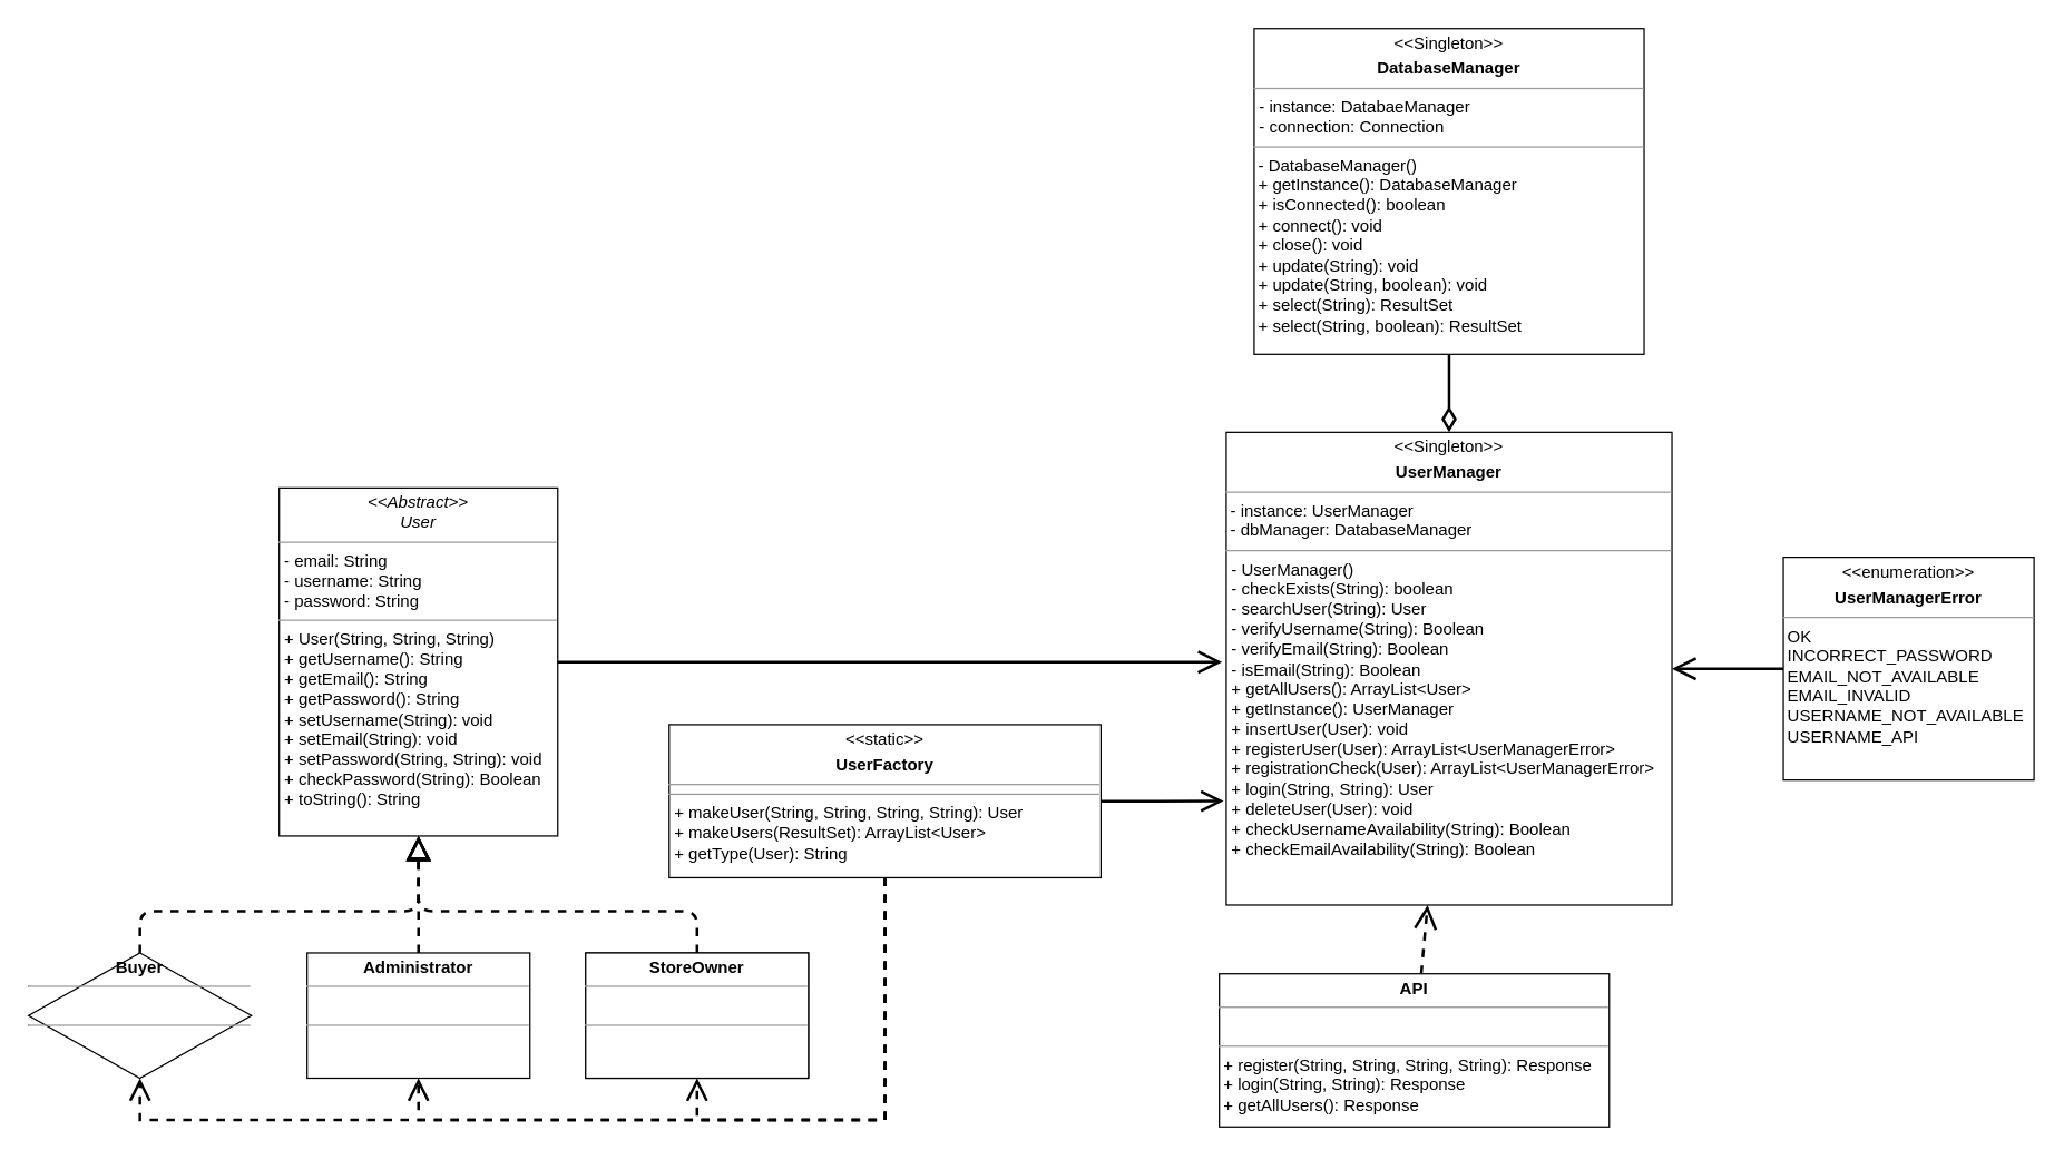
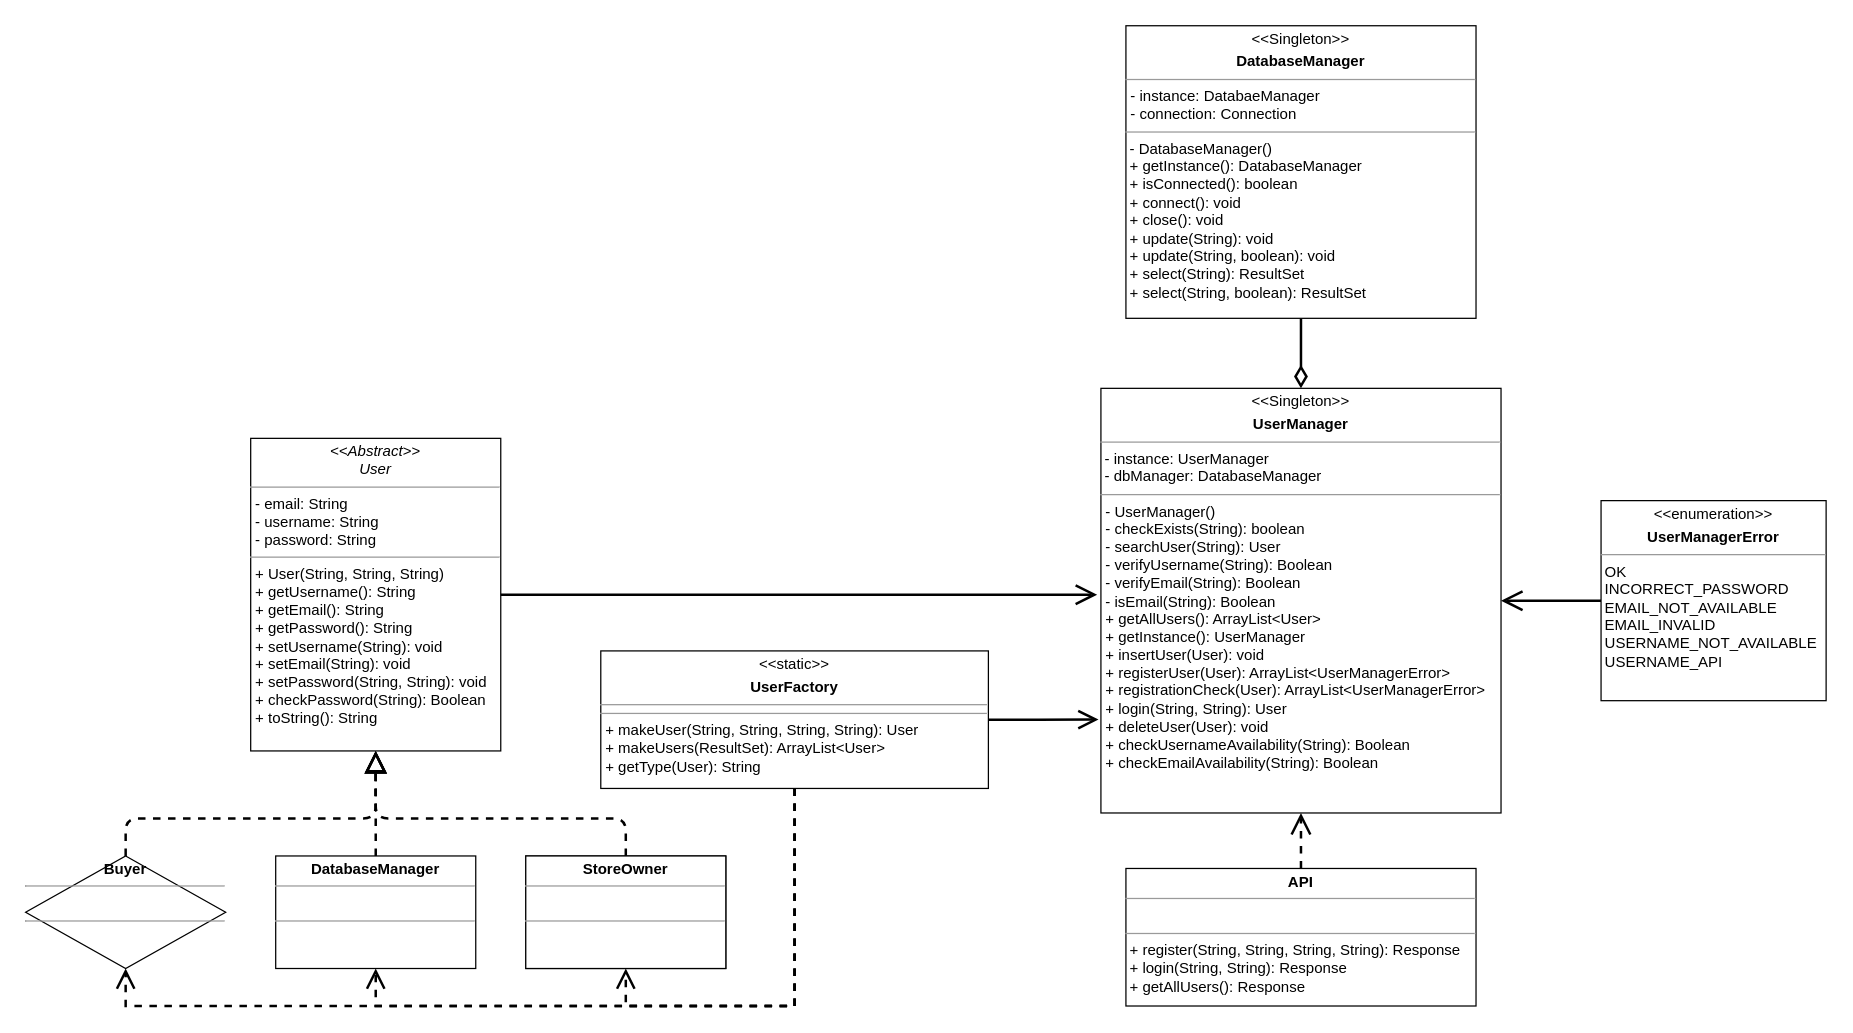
  <mxCell id="0" />
  <mxCell id="1" parent="0" />
  <mxCell id="2" value="&lt;p style=&quot;margin: 0px ; margin-top: 4px ; text-align: center&quot;&gt;&lt;i&gt;&amp;lt;&amp;lt;Abstract&amp;gt;&amp;gt;&lt;/i&gt;&lt;br&gt;&lt;i&gt;User&lt;/i&gt;&lt;/p&gt;&lt;hr size=&quot;1&quot;&gt;&lt;p style=&quot;margin: 0px ; margin-left: 4px&quot;&gt;- email: String&lt;br&gt;- username: String&lt;/p&gt;&lt;p style=&quot;margin: 0px ; margin-left: 4px&quot;&gt;- password: String&lt;br&gt;&lt;/p&gt;&lt;hr size=&quot;1&quot;&gt;&lt;p style=&quot;margin: 0px ; margin-left: 4px&quot;&gt;+ User(String, String, String)&lt;br&gt;&lt;/p&gt;&lt;p style=&quot;margin: 0px ; margin-left: 4px&quot;&gt;+ getUsername(): String&lt;br&gt;+ getEmail(): String&lt;/p&gt;&lt;p style=&quot;margin: 0px ; margin-left: 4px&quot;&gt;+ getPassword(): String&lt;br&gt;&lt;/p&gt;&lt;p style=&quot;margin: 0px ; margin-left: 4px&quot;&gt;+ setUsername(String): void&lt;/p&gt;&lt;p style=&quot;margin: 0px ; margin-left: 4px&quot;&gt;+ setEmail(String): void&lt;br&gt;&lt;/p&gt;&lt;p style=&quot;margin: 0px ; margin-left: 4px&quot;&gt;+ setPassword(String, String): void&lt;/p&gt;&lt;p style=&quot;margin: 0px ; margin-left: 4px&quot;&gt;+ checkPassword(String): Boolean&lt;/p&gt;&lt;p style=&quot;margin: 0px ; margin-left: 4px&quot;&gt;+ toString(): String&lt;br&gt;&lt;/p&gt;" style="verticalAlign=top;align=left;overflow=fill;fontSize=12;fontFamily=Helvetica;html=1;" parent="1" vertex="1"><mxGeometry y="350" width="200" height="250" as="geometry" x="200" /></mxCell>
  <mxCell id="3" value="&lt;p style=&quot;margin: 0px ; margin-top: 4px ; text-align: center&quot;&gt;&lt;b&gt;Buyer&lt;/b&gt;&lt;/p&gt;&lt;hr size=&quot;1&quot;&gt;&lt;p style=&quot;margin: 0px ; margin-left: 4px&quot;&gt;&lt;br&gt;&lt;/p&gt;&lt;hr size=&quot;1&quot;&gt;&lt;p style=&quot;margin: 0px ; margin-left: 4px&quot;&gt;&lt;br&gt;&lt;/p&gt;" style="rhombus;verticalAlign=top;align=left;overflow=fill;fontSize=12;fontFamily=Helvetica;html=1;" parent="1" vertex="1"><mxGeometry x="20" y="684" width="160" height="90" as="geometry" /></mxCell>
  <mxCell id="4" value="&lt;p style=&quot;margin: 0px ; margin-top: 4px ; text-align: center&quot;&gt;&lt;b&gt;StoreOwner&lt;/b&gt;&lt;br&gt;&lt;/p&gt;&lt;hr size=&quot;1&quot;&gt;&lt;p style=&quot;margin: 0px ; margin-left: 4px&quot;&gt;&lt;br&gt;&lt;/p&gt;&lt;hr size=&quot;1&quot;&gt;&lt;p style=&quot;margin: 0px ; margin-left: 4px&quot;&gt;&lt;br&gt;&lt;/p&gt;" style="verticalAlign=top;align=left;overflow=fill;fontSize=12;fontFamily=Helvetica;html=1;" parent="1" vertex="1"><mxGeometry x="420" y="684" width="160" height="90" as="geometry" /></mxCell>
  <mxCell id="5" value="" style="endArrow=block;html=1;strokeWidth=2;exitX=0.5;exitY=0;exitDx=0;exitDy=0;entryX=0.5;entryY=1;entryDx=0;entryDy=0;endFill=0;endSize=13;dashed=1;" parent="1" source="3" target="2" edge="1"><mxGeometry width="50" height="50" relative="1" as="geometry"><mxPoint x="290" y="714" as="sourcePoint" /><mxPoint x="340" y="664" as="targetPoint" /><Array as="points"><mxPoint x="100" y="654" /><mxPoint x="300" y="654" /></Array></mxGeometry></mxCell>
  <mxCell id="6" value="" style="endArrow=block;html=1;strokeWidth=2;exitX=0.5;exitY=0;exitDx=0;exitDy=0;endFill=0;endSize=13;dashed=1;entryX=0.5;entryY=1;entryDx=0;entryDy=0;" parent="1" source="4" edge="1" target="2"><mxGeometry width="50" height="50" relative="1" as="geometry"><mxPoint x="160" y="694" as="sourcePoint" /><mxPoint x="300" y="614" as="targetPoint" /><Array as="points"><mxPoint x="500" y="654" /><mxPoint x="300" y="654" /></Array></mxGeometry></mxCell>
  <mxCell id="7" value="" style="rounded=0;orthogonalLoop=1;jettySize=auto;html=1;startSize=6;endArrow=diamondThin;endFill=0;endSize=13;strokeWidth=1;strokeColor=none;" parent="1" source="8" target="11" edge="1"><mxGeometry relative="1" as="geometry" /></mxCell>
  <mxCell id="8" value="&lt;p style=&quot;margin: 0px ; margin-top: 4px ; text-align: center&quot;&gt;&amp;lt;&amp;lt;Singleton&amp;gt;&amp;gt;&lt;b&gt;&lt;br&gt;&lt;/b&gt;&lt;/p&gt;&lt;p style=&quot;margin: 0px ; margin-top: 4px ; text-align: center&quot;&gt;&lt;b&gt;UserManager&lt;/b&gt;&lt;/p&gt;&lt;hr size=&quot;1&quot;&gt;&lt;div&gt;&amp;nbsp;- instance: UserManager&lt;/div&gt;&lt;div&gt;&amp;nbsp;- dbManager: DatabaseManager&lt;br&gt;&lt;/div&gt;&lt;hr size=&quot;1&quot;&gt;&lt;p style=&quot;margin: 0px ; margin-left: 4px&quot;&gt;- UserManager()&lt;/p&gt;&lt;p style=&quot;margin: 0px ; margin-left: 4px&quot;&gt;- checkExists(String): boolean&lt;/p&gt;&lt;p style=&quot;margin: 0px ; margin-left: 4px&quot;&gt;- searchUser(String): User&lt;/p&gt;&lt;p style=&quot;margin: 0px ; margin-left: 4px&quot;&gt;- verifyUsername(String): Boolean&lt;br&gt;&lt;/p&gt;&lt;p style=&quot;margin: 0px ; margin-left: 4px&quot;&gt;- verifyEmail(String): Boolean&lt;br&gt;&lt;/p&gt;&lt;p style=&quot;margin: 0px ; margin-left: 4px&quot;&gt;- isEmail(String): Boolean&lt;/p&gt;&lt;p style=&quot;margin: 0px ; margin-left: 4px&quot;&gt;+ getAllUsers(): ArrayList&amp;lt;User&amp;gt;&lt;br&gt;&lt;/p&gt;&lt;p style=&quot;margin: 0px ; margin-left: 4px&quot;&gt;+ getInstance(): UserManager&lt;br&gt;&lt;/p&gt;&lt;p style=&quot;margin: 0px ; margin-left: 4px&quot;&gt;+ insertUser(User): void&lt;/p&gt;&lt;p style=&quot;margin: 0px ; margin-left: 4px&quot;&gt;+ registerUser(User): ArrayList&amp;lt;UserManagerError&amp;gt;&lt;/p&gt;&lt;p style=&quot;margin: 0px ; margin-left: 4px&quot;&gt;+ registrationCheck(User): ArrayList&amp;lt;UserManagerError&amp;gt;&lt;/p&gt;&lt;p style=&quot;margin: 0px ; margin-left: 4px&quot;&gt;+ login(String, String): User&lt;/p&gt;&lt;p style=&quot;margin: 0px ; margin-left: 4px&quot;&gt;+ deleteUser(User): void&lt;br&gt;&lt;/p&gt;&lt;p style=&quot;margin: 0px ; margin-left: 4px&quot;&gt;+ checkUsernameAvailability(String): Boolean&lt;/p&gt;&lt;p style=&quot;margin: 0px ; margin-left: 4px&quot;&gt;+ checkEmailAvailability(String): Boolean&lt;/p&gt;&lt;p style=&quot;margin: 0px ; margin-left: 4px&quot;&gt;&lt;br&gt;&lt;/p&gt;" style="verticalAlign=top;align=left;overflow=fill;fontSize=12;fontFamily=Helvetica;html=1;" parent="1" vertex="1"><mxGeometry x="880" y="310" width="320" height="339.62" as="geometry" /></mxCell>
  <mxCell id="9" value="" style="endArrow=open;html=1;strokeWidth=2;fontSize=12;exitX=1;exitY=0.5;exitDx=0;exitDy=0;endFill=0;endSize=13;" parent="1" source="2" edge="1"><mxGeometry width="50" height="50" relative="1" as="geometry"><mxPoint x="650" y="664" as="sourcePoint" /><mxPoint x="877" y="475" as="targetPoint" /></mxGeometry></mxCell>
  <mxCell id="10" value="" style="edgeStyle=orthogonalEdgeStyle;rounded=0;orthogonalLoop=1;jettySize=auto;html=1;endArrow=diamondThin;endFill=0;strokeWidth=2;endSize=13;startSize=6;" parent="1" source="11" target="8" edge="1"><mxGeometry relative="1" as="geometry" /></mxCell>
  <mxCell id="11" value="&lt;p style=&quot;margin: 0px ; margin-top: 4px ; text-align: center&quot;&gt;&amp;lt;&amp;lt;Singleton&amp;gt;&amp;gt;&lt;b&gt;&lt;b&gt;&lt;br&gt;&lt;/b&gt;&lt;/b&gt;&lt;/p&gt;&lt;p style=&quot;margin: 0px ; margin-top: 4px ; text-align: center&quot;&gt;&lt;b&gt;DatabaseManager&lt;br&gt;&lt;/b&gt;&lt;/p&gt;&lt;hr size=&quot;1&quot;&gt;&lt;p style=&quot;margin: 0px ; margin-left: 4px&quot;&gt;- instance: DatabaeManager&lt;/p&gt;&lt;p style=&quot;margin: 0px ; margin-left: 4px&quot;&gt;- connection: Connection&lt;br&gt;&lt;/p&gt;&lt;hr size=&quot;1&quot;&gt;&lt;div&gt;&amp;nbsp;- DatabaseManager()&lt;/div&gt;&lt;div&gt;&amp;nbsp;+ getInstance(): DatabaseManager&lt;/div&gt;&lt;div&gt;&amp;nbsp;+ isConnected(): boolean&lt;/div&gt;&lt;div&gt;&amp;nbsp;+ connect(): void&lt;/div&gt;&lt;div&gt;&amp;nbsp;+ close(): void&lt;/div&gt;&lt;div&gt;&amp;nbsp;+ update(String): void&lt;/div&gt;&lt;div&gt;&amp;nbsp;+ update(String, boolean): void&lt;/div&gt;&lt;div&gt;&amp;nbsp;+ select(String): ResultSet&lt;/div&gt;&lt;div&gt;&amp;nbsp;+ select(String, boolean): ResultSet&lt;/div&gt;&lt;div&gt;&amp;nbsp;&lt;br&gt;&lt;/div&gt;" style="verticalAlign=top;align=left;overflow=fill;fontSize=12;fontFamily=Helvetica;html=1;" parent="1" vertex="1"><mxGeometry x="900" y="20" width="280" height="234" as="geometry" /></mxCell>
  <mxCell id="12" value="" style="edgeStyle=none;rounded=0;orthogonalLoop=1;jettySize=auto;html=1;startSize=6;endArrow=open;endFill=0;endSize=13;strokeColor=#000000;strokeWidth=2;entryX=1;entryY=0.5;entryDx=0;entryDy=0;" parent="1" source="13" target="8" edge="1"><mxGeometry relative="1" as="geometry" /></mxCell>
  <mxCell id="13" value="&lt;p style=&quot;margin: 0px ; margin-top: 4px ; text-align: center&quot;&gt;&amp;lt;&amp;lt;enumeration&amp;gt;&amp;gt;&lt;b&gt;&lt;br&gt;&lt;/b&gt;&lt;/p&gt;&lt;p style=&quot;margin: 0px ; margin-top: 4px ; text-align: center&quot;&gt;&lt;b&gt;UserManagerError&lt;/b&gt;&lt;/p&gt;&lt;hr size=&quot;1&quot;&gt;&lt;div&gt;&amp;nbsp;OK&lt;/div&gt;&lt;div&gt;&amp;nbsp;INCORRECT_PASSWORD&lt;/div&gt;&lt;div&gt;&amp;nbsp;EMAIL_NOT_AVAILABLE&lt;/div&gt;&lt;div&gt;&amp;nbsp;EMAIL_INVALID&lt;/div&gt;&lt;div&gt;&amp;nbsp;USERNAME_NOT_AVAILABLE&lt;/div&gt;&lt;div&gt;&amp;nbsp;USERNAME_API&lt;br&gt;&lt;/div&gt;" style="verticalAlign=top;align=left;overflow=fill;fontSize=12;fontFamily=Helvetica;html=1;" parent="1" vertex="1"><mxGeometry x="1280" y="399.81" width="180" height="160" as="geometry" /></mxCell>
  <mxCell id="14" value="" style="edgeStyle=none;rounded=0;orthogonalLoop=1;jettySize=auto;html=1;startSize=6;endArrow=open;endFill=0;endSize=13;strokeColor=#000000;strokeWidth=2;dashed=1;" parent="1" source="15" target="8" edge="1"><mxGeometry relative="1" as="geometry" /></mxCell>
- <mxCell id="15" value="&lt;p style=&quot;margin: 0px ; margin-top: 4px ; text-align: center&quot;&gt;&lt;b&gt;API&lt;br&gt;&lt;/b&gt;&lt;/p&gt;&lt;hr size=&quot;1&quot;&gt;&lt;br&gt;&lt;hr size=&quot;1&quot;&gt;&lt;div&gt;&amp;nbsp;+ register(String, String, String, String): Response&lt;/div&gt;&lt;div&gt;&amp;nbsp;+ login(String, String): Response&lt;/div&gt;&lt;div&gt;&amp;nbsp;+ getAllUsers(): Response&lt;br&gt;&lt;/div&gt;&lt;div&gt;&amp;nbsp;&lt;br&gt;&lt;/div&gt;" style="verticalAlign=top;align=left;overflow=fill;fontSize=12;fontFamily=Helvetica;html=1;" parent="1" vertex="1"><mxGeometry x="875" y="699" width="280" height="110" as="geometry" /></mxCell>
+ <mxCell id="15" value="&lt;p style=&quot;margin: 0px ; margin-top: 4px ; text-align: center&quot;&gt;&lt;b&gt;API&lt;br&gt;&lt;/b&gt;&lt;/p&gt;&lt;hr size=&quot;1&quot;&gt;&lt;br&gt;&lt;hr size=&quot;1&quot;&gt;&lt;div&gt;&amp;nbsp;+ register(String, String, String, String): Response&lt;/div&gt;&lt;div&gt;&amp;nbsp;+ login(String, String): Response&lt;/div&gt;&lt;div&gt;&amp;nbsp;+ getAllUsers(): Response&lt;br&gt;&lt;/div&gt;&lt;div&gt;&amp;nbsp;&lt;br&gt;&lt;/div&gt;" style="verticalAlign=top;align=left;overflow=fill;fontSize=12;fontFamily=Helvetica;html=1;" parent="1" vertex="1"><mxGeometry x="900" y="694" width="280" height="110" as="geometry" /></mxCell>
  <mxCell id="16" value="" style="edgeStyle=orthogonalEdgeStyle;rounded=0;orthogonalLoop=1;jettySize=auto;html=1;strokeWidth=2;dashed=1;endArrow=block;endFill=0;endSize=12;" edge="1" parent="1" source="17"><mxGeometry relative="1" as="geometry"><mxPoint x="300" y="600" as="targetPoint" /></mxGeometry></mxCell>
- <mxCell id="17" value="&lt;p style=&quot;margin: 0px ; margin-top: 4px ; text-align: center&quot;&gt;&lt;b&gt;Administrator&lt;/b&gt;&lt;/p&gt;&lt;hr size=&quot;1&quot;&gt;&lt;p style=&quot;margin: 0px ; margin-left: 4px&quot;&gt;&lt;br&gt;&lt;/p&gt;&lt;hr size=&quot;1&quot;&gt;&lt;p style=&quot;margin: 0px ; margin-left: 4px&quot;&gt;&lt;br&gt;&lt;/p&gt;" style="verticalAlign=top;align=left;overflow=fill;fontSize=12;fontFamily=Helvetica;html=1;" vertex="1" parent="1"><mxGeometry x="220" y="684" width="160" height="90" as="geometry" /></mxCell>
+ <mxCell id="17" value="&lt;p style=&quot;margin: 0px ; margin-top: 4px ; text-align: center&quot;&gt;&lt;b&gt;DatabaseManager&lt;/b&gt;&lt;/p&gt;&lt;hr size=&quot;1&quot;&gt;&lt;p style=&quot;margin: 0px ; margin-left: 4px&quot;&gt;&lt;br&gt;&lt;/p&gt;&lt;hr size=&quot;1&quot;&gt;&lt;p style=&quot;margin: 0px ; margin-left: 4px&quot;&gt;&lt;br&gt;&lt;/p&gt;" style="verticalAlign=top;align=left;overflow=fill;fontSize=12;fontFamily=Helvetica;html=1;" vertex="1" parent="1"><mxGeometry x="220" y="684" width="160" height="90" as="geometry" /></mxCell>
  <mxCell id="18" style="edgeStyle=orthogonalEdgeStyle;rounded=0;orthogonalLoop=1;jettySize=auto;html=1;exitX=0.5;exitY=1;exitDx=0;exitDy=0;entryX=0.5;entryY=1;entryDx=0;entryDy=0;dashed=1;endArrow=open;endFill=0;endSize=12;strokeWidth=2;" edge="1" parent="1" source="23" target="4"><mxGeometry relative="1" as="geometry"><mxPoint x="660" y="660" as="sourcePoint" /></mxGeometry></mxCell>
  <mxCell id="19" style="edgeStyle=orthogonalEdgeStyle;rounded=0;orthogonalLoop=1;jettySize=auto;html=1;exitX=0.5;exitY=1;exitDx=0;exitDy=0;entryX=0.5;entryY=1;entryDx=0;entryDy=0;dashed=1;endArrow=open;endFill=0;endSize=12;strokeWidth=2;" edge="1" parent="1" source="23" target="17"><mxGeometry relative="1" as="geometry"><mxPoint x="660" y="660" as="sourcePoint" /></mxGeometry></mxCell>
  <mxCell id="20" style="edgeStyle=orthogonalEdgeStyle;rounded=0;orthogonalLoop=1;jettySize=auto;html=1;exitX=0.5;exitY=1;exitDx=0;exitDy=0;entryX=0.5;entryY=1;entryDx=0;entryDy=0;dashed=1;endArrow=open;endFill=0;endSize=12;strokeWidth=2;" edge="1" parent="1" source="23" target="3"><mxGeometry relative="1" as="geometry"><mxPoint x="660" y="660" as="sourcePoint" /></mxGeometry></mxCell>
  <mxCell id="21" style="edgeStyle=orthogonalEdgeStyle;rounded=0;orthogonalLoop=1;jettySize=auto;html=1;exitX=1;exitY=0.5;exitDx=0;exitDy=0;endArrow=open;endFill=0;endSize=12;strokeWidth=2;entryX=-0.006;entryY=0.78;entryDx=0;entryDy=0;entryPerimeter=0;" edge="1" parent="1" source="23" target="8"><mxGeometry relative="1" as="geometry"><mxPoint x="800" y="605" as="sourcePoint" /><mxPoint x="870" y="575" as="targetPoint" /></mxGeometry></mxCell>
  <mxCell id="22" value="&lt;p style=&quot;margin: 0px ; margin-top: 4px ; text-align: center&quot;&gt;&lt;b&gt;StoreOwner&lt;/b&gt;&lt;br&gt;&lt;/p&gt;&lt;hr size=&quot;1&quot;&gt;&lt;p style=&quot;margin: 0px ; margin-left: 4px&quot;&gt;&lt;br&gt;&lt;/p&gt;&lt;hr size=&quot;1&quot;&gt;&lt;p style=&quot;margin: 0px ; margin-left: 4px&quot;&gt;&lt;br&gt;&lt;/p&gt;" style="verticalAlign=top;align=left;overflow=fill;fontSize=12;fontFamily=Helvetica;html=1;" vertex="1" parent="1"><mxGeometry x="420" y="684" width="160" height="90" as="geometry" /></mxCell>
  <mxCell id="23" value="&lt;p style=&quot;margin: 0px ; margin-top: 4px ; text-align: center&quot;&gt;&amp;lt;&amp;lt;static&amp;gt;&amp;gt;&lt;b&gt;&lt;br&gt;&lt;/b&gt;&lt;/p&gt;&lt;p style=&quot;margin: 0px ; margin-top: 4px ; text-align: center&quot;&gt;&lt;b&gt;UserFactory&lt;/b&gt;&lt;br&gt;&lt;/p&gt;&lt;hr size=&quot;1&quot;&gt;&lt;hr size=&quot;1&quot;&gt;&lt;p style=&quot;margin: 0px ; margin-left: 4px&quot;&gt;+ makeUser(String, String, String, String): User&lt;/p&gt;&lt;p style=&quot;margin: 0px ; margin-left: 4px&quot;&gt;+ makeUsers(ResultSet): ArrayList&amp;lt;User&amp;gt;&lt;br&gt;&lt;/p&gt;&lt;p style=&quot;margin: 0px ; margin-left: 4px&quot;&gt;+ getType(User): String&lt;br&gt;&lt;/p&gt;" style="verticalAlign=top;align=left;overflow=fill;fontSize=12;fontFamily=Helvetica;html=1;" vertex="1" parent="1"><mxGeometry x="480" y="520" width="310" height="110" as="geometry" /></mxCell>
